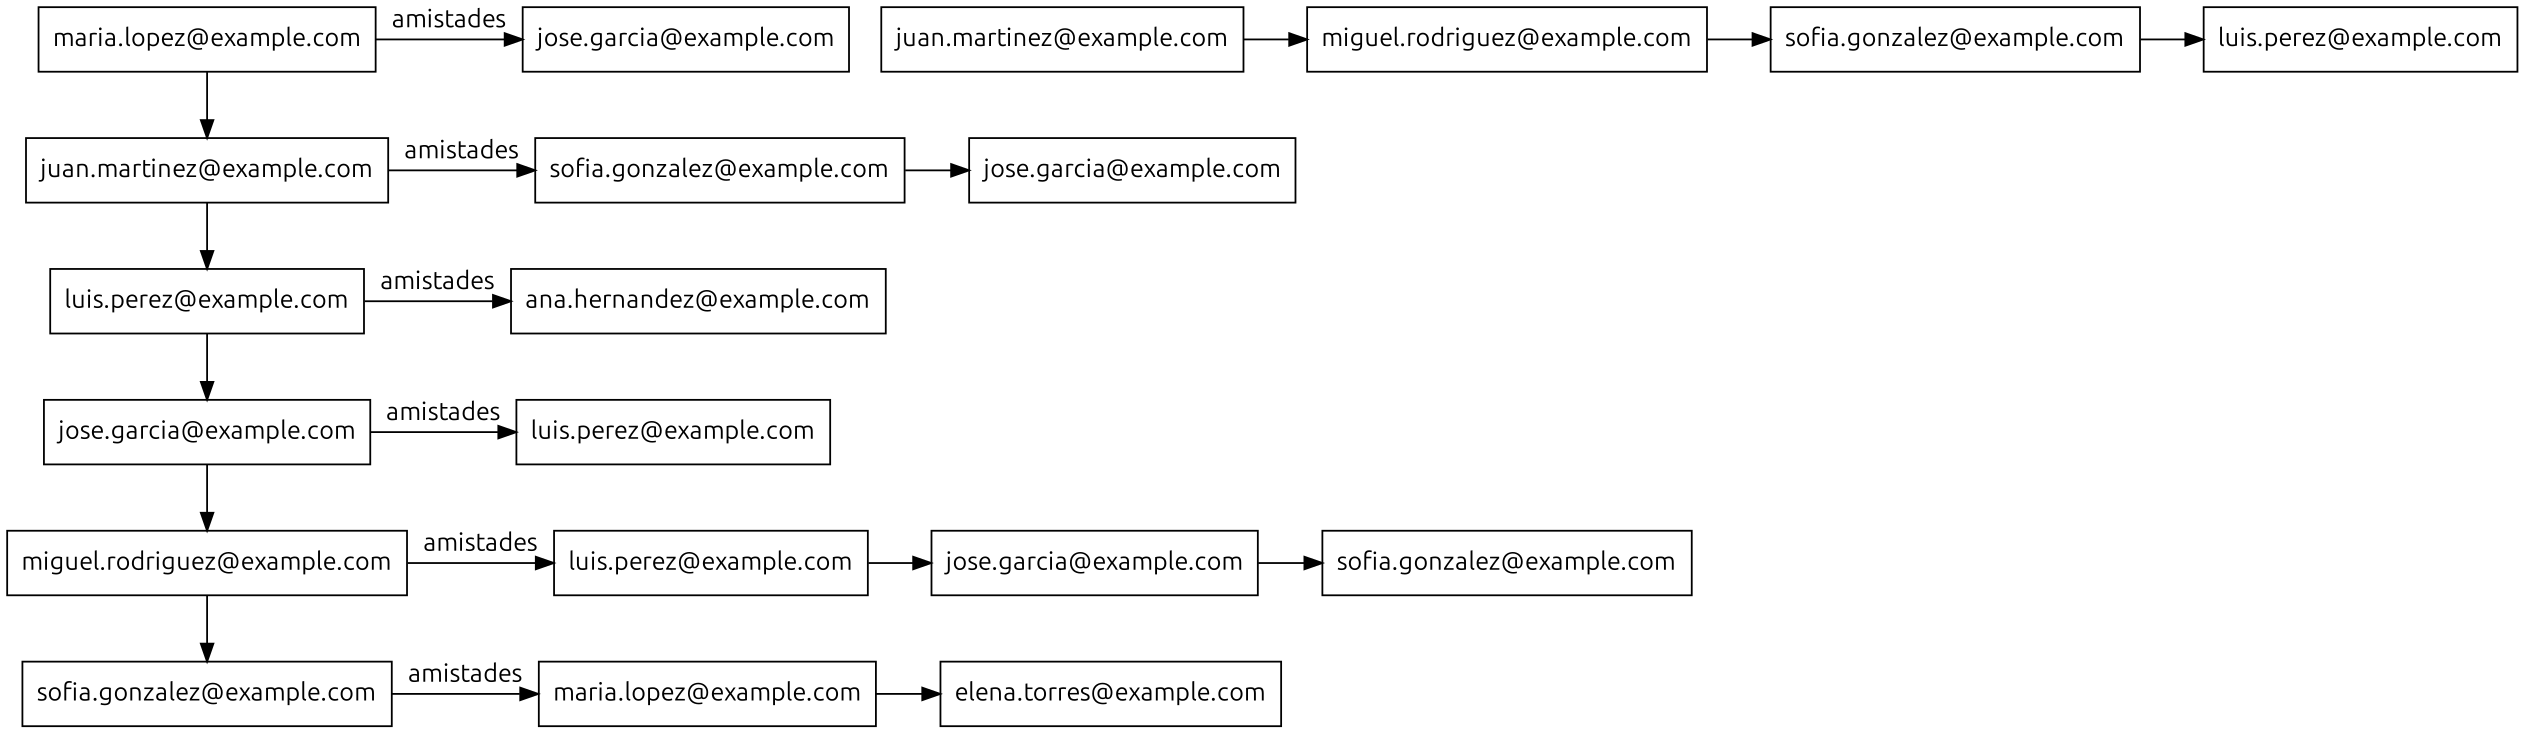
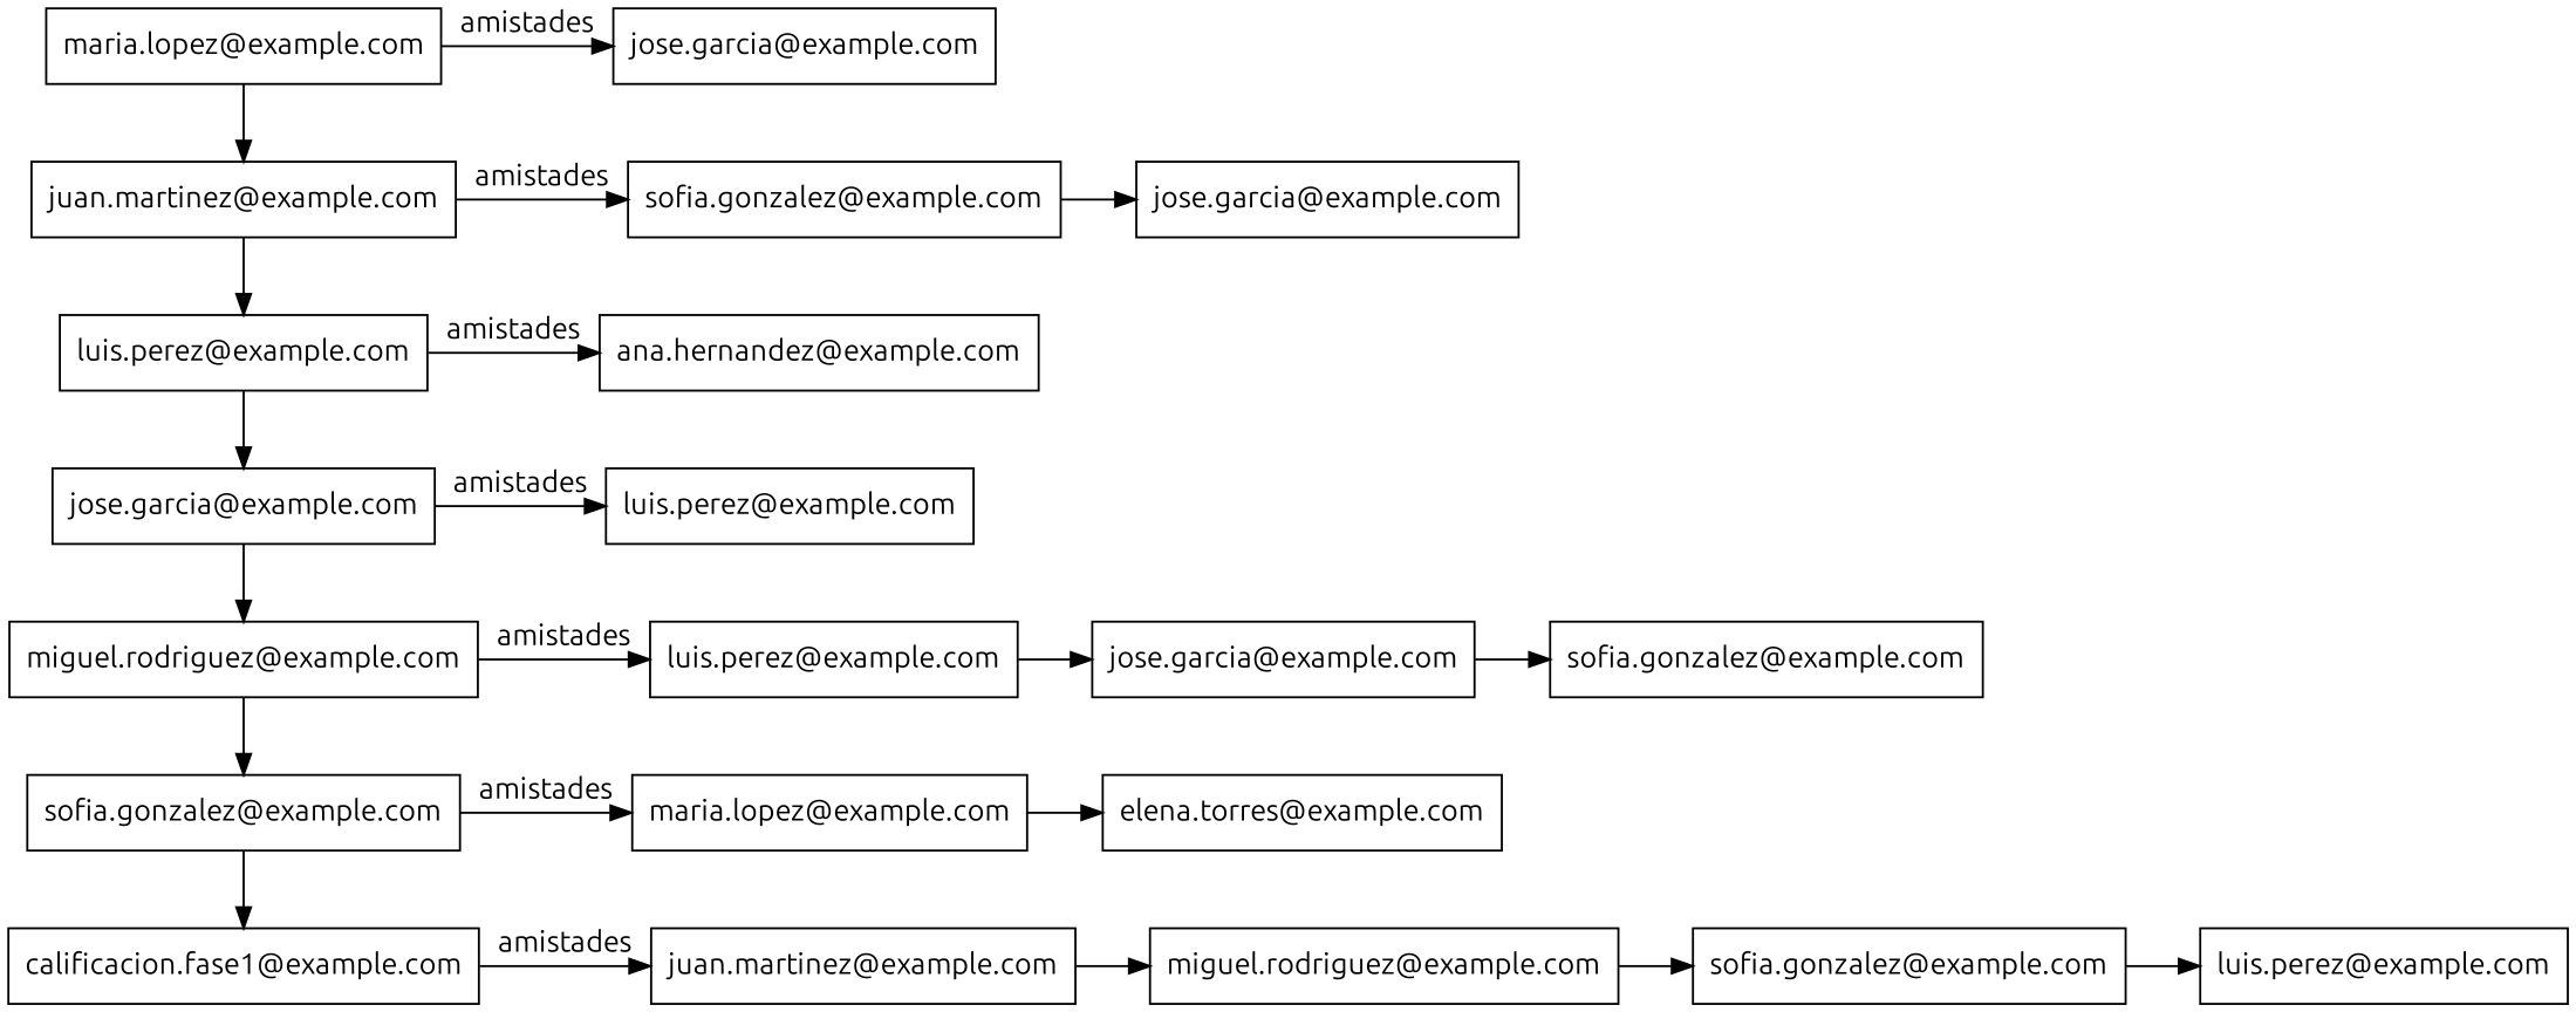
  digraph {
    fontname=Ubuntu
    node [shape=box fontname=Ubuntu]
    edge [fontname=Ubuntu]
    n1 [label="maria.lopez@example.com"]
    n2 [label="jose.garcia@example.com"]
    n3 [label="juan.martinez@example.com"]
    n4 [label="sofia.gonzalez@example.com"]
    n5 [label="jose.garcia@example.com"]
    n6 [label="luis.perez@example.com"]
    n7 [label="ana.hernandez@example.com"]
    n8 [label="jose.garcia@example.com"]
    n9 [label="luis.perez@example.com"]
    n10 [label="miguel.rodriguez@example.com"]
    n11 [label="luis.perez@example.com"]
    n12 [label="jose.garcia@example.com"]
    n13 [label="sofia.gonzalez@example.com"]
    n14 [label="sofia.gonzalez@example.com"]
    n15 [label="maria.lopez@example.com"]
    n16 [label="elena.torres@example.com"]
+   n17 [label="calificacion.fase1@example.com"]
    n18 [label="juan.martinez@example.com"]
    n19 [label="miguel.rodriguez@example.com"]
    n20 [label="sofia.gonzalez@example.com"]
    n21 [label="luis.perez@example.com"]
    subgraph sub_1 {
      rank=same
      n1
      n2
    }
    subgraph sub_2 {
      rank=same
      n3
      n4
      n5
    }
    subgraph sub_3 {
      rank=same
      n6
      n7
    }
    subgraph sub_4 {
      rank=same
      n8
      n9
    }
    subgraph sub_5 {
      rank=same
      n10
      n11
      n12
      n13
    }
    subgraph sub_6 {
      rank=same
      n14
      n15
      n16
    }
    subgraph sub_7 {
      rank=same
+     n17
      n18
      n19
      n20
      n21
    }
    n1 -> n2 [label=amistades]
    n1 -> n3
    n3 -> n4 [label=amistades]
    n3 -> n6
    n4 -> n5
    n6 -> n7 [label=amistades]
    n6 -> n8
    n8 -> n9 [label=amistades]
    n8 -> n10
    n10 -> n11 [label=amistades]
    n10 -> n14
    n11 -> n12
    n12 -> n13
    n14 -> n15 [label=amistades]
+   n14 -> n17
    n15 -> n16
+   n17 -> n18 [label=amistades]
    n18 -> n19
    n19 -> n20
    n20 -> n21
  }
